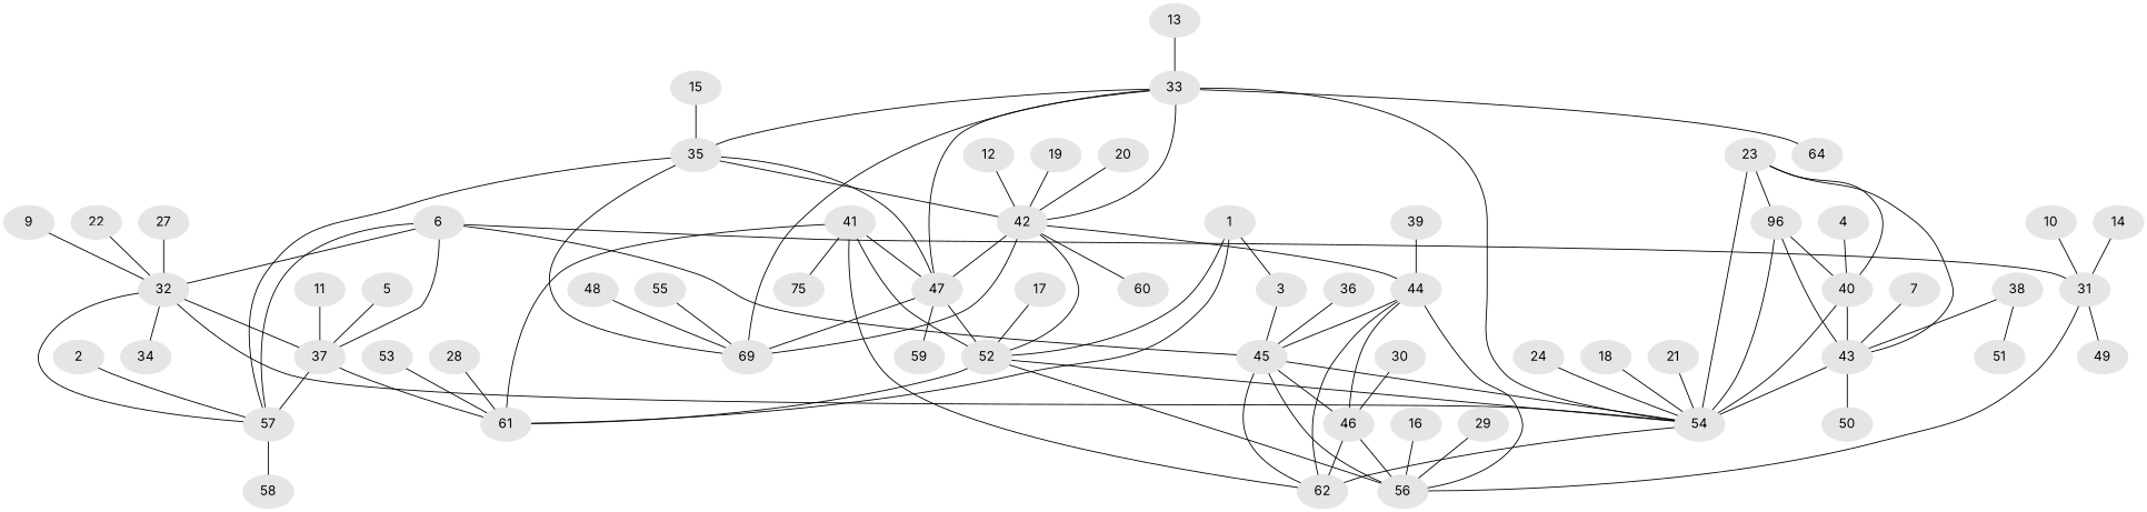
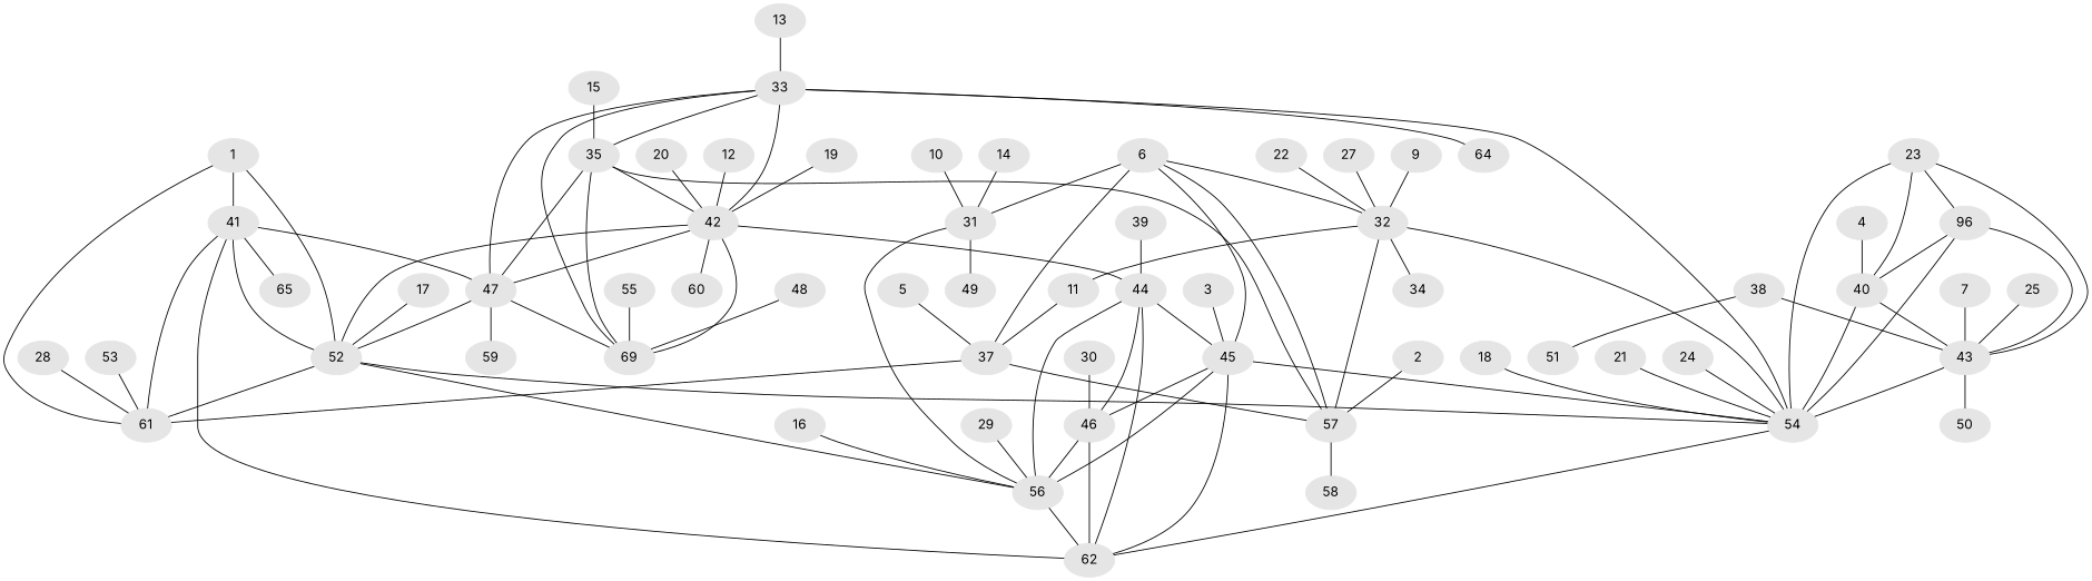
  graph {
    fontname=Inter
    node [color=gray90 fontname=Inter style=filled]
    edge [fontname=Inter weight=1.0]
    1
    41
    52
    61
    47
    62
-   65 [label=75]
+   65
    56
    54
    2
    57
    58
    3
    45
    46
    4
    40
    43
    5
    37
    6
    31
    32
    49
    34
    7
    50
    9
    10
    11
    12
    42
    n33 [label=69]
    44
    60
    13
    33
    35
    64
    14
    15
    16
    17
    18
    19
    20
    21
    22
    23
    n50 [label=96]
    24
+   25
    27
    28
    29
    30
    59
-   36
    38
    51
    39
    48
    53
    55
-   1 -- 3 [weight=2.0]
+   1 -- 41 [weight=2.0]
    1 -- 52 [weight=2.0]
    1 -- 61
    41 -- 52 [weight=4.0]
    41 -- 61 [weight=2.0]
    41 -- 47
    41 -- 62
    41 -- 65
    52 -- 61 [weight=2.0]
    52 -- 56
    52 -- 54
    47 -- 52
    47 -- n33
    47 -- 59
+   56 -- 62
    54 -- 62
    2 -- 57
    57 -- 58
    3 -- 45
    45 -- 62
    45 -- 56
    45 -- 54
    45 -- 46 [weight=2.0]
    46 -- 62 [weight=2.0]
    46 -- 56 [weight=2.0]
    4 -- 40
    40 -- 54 [weight=2.0]
    40 -- 43
    43 -- 54 [weight=2.0]
    43 -- 50
    5 -- 37
    37 -- 61
    37 -- 57 [weight=2.0]
    6 -- 57 [weight=2.0]
    6 -- 45
    6 -- 37 [weight=4.0]
    6 -- 31
    6 -- 32 [weight=2.0]
    31 -- 56
    31 -- 49
    32 -- 54
    32 -- 57
-   32 -- 37 [weight=2.0]
+   32 -- 11 [weight=2.0]
    32 -- 34
    7 -- 43
    9 -- 32
    10 -- 31
    11 -- 37
    12 -- 42
    42 -- 52
    42 -- 47 [weight=2.0]
    42 -- n33 [weight=2.0]
    42 -- 44
    42 -- 60
    44 -- 62
    44 -- 56
    44 -- 45
    44 -- 46 [weight=2.0]
    13 -- 33
    33 -- 47
    33 -- 54
    33 -- 42 [weight=2.0]
    33 -- n33
    33 -- 35
    33 -- 64
    35 -- 47
    35 -- 57
    35 -- 42 [weight=2.0]
    35 -- n33
    14 -- 31
    15 -- 35
    16 -- 56
    17 -- 52
    18 -- 54
    19 -- 42
    20 -- 42
    21 -- 54
    22 -- 32
    23 -- 54 [weight=2.0]
    23 -- 40
    23 -- 43
    23 -- n50
    n50 -- 54 [weight=2.0]
    n50 -- 40
    n50 -- 43
    24 -- 54
+   25 -- 43
    27 -- 32
    28 -- 61
    29 -- 56
    30 -- 46
-   36 -- 45
    38 -- 43
    38 -- 51
    39 -- 44
    48 -- n33
    53 -- 61
    55 -- n33
  }
